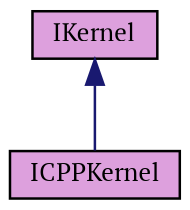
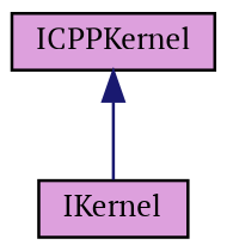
  digraph {
    fontname="PT Serif"
    node [color=black fillcolor=plum fontname="PT Serif" fontsize=10 shape=record style=filled]
    n1 [fontcolor=black height=0.2 label=ICPPKernel width=0.4]
    n2 [height=0.2 label=IKernel width=0.4]
-   n2 -> n1 [color=midnightblue dir=back fontname="PT Serif" fontsize=10 labelfontname=Helvetica labelfontsize=10 style=solid]
+   n1 -> n2 [color=midnightblue dir=back fontname="PT Serif" fontsize=10 labelfontname=Helvetica labelfontsize=10 style=solid]
  }
